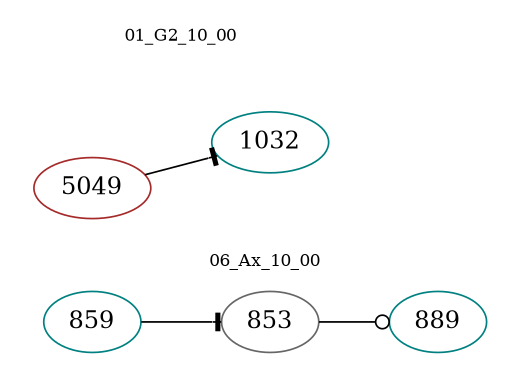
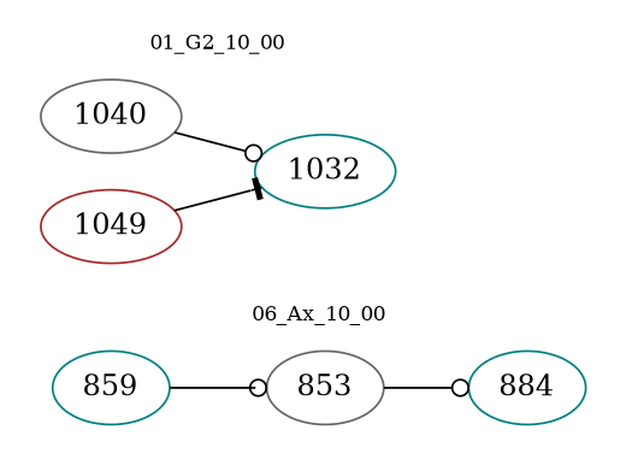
  digraph {
    rankdir=LR
    node [color=teal]
    edge [arrowhead=tee color=black]
    n1 [label=859]
    n2 [color=gray40 label=853]
-   n3 [label=889]
+   n3 [label=884]
+   n4 [color=gray40 label=1040]
    n5 [label=1032]
-   n6 [color=brown label=5049]
+   n6 [color=brown label=1049]
    subgraph cluster_1 {
      color=white
      fontsize=10
      label="06_Ax_10_00"
      n1
      n2
      n3
    }
    subgraph cluster_2 {
      color=white
      fontsize=10
      label="01_G2_10_00"
+     n4
      n5
      n6
    }
-   n1 -> n2
+   n1 -> n2 [arrowhead=odot]
    n2 -> n3 [arrowhead=odot]
+   n4 -> n5 [arrowhead=odot]
    n6 -> n5
  }
